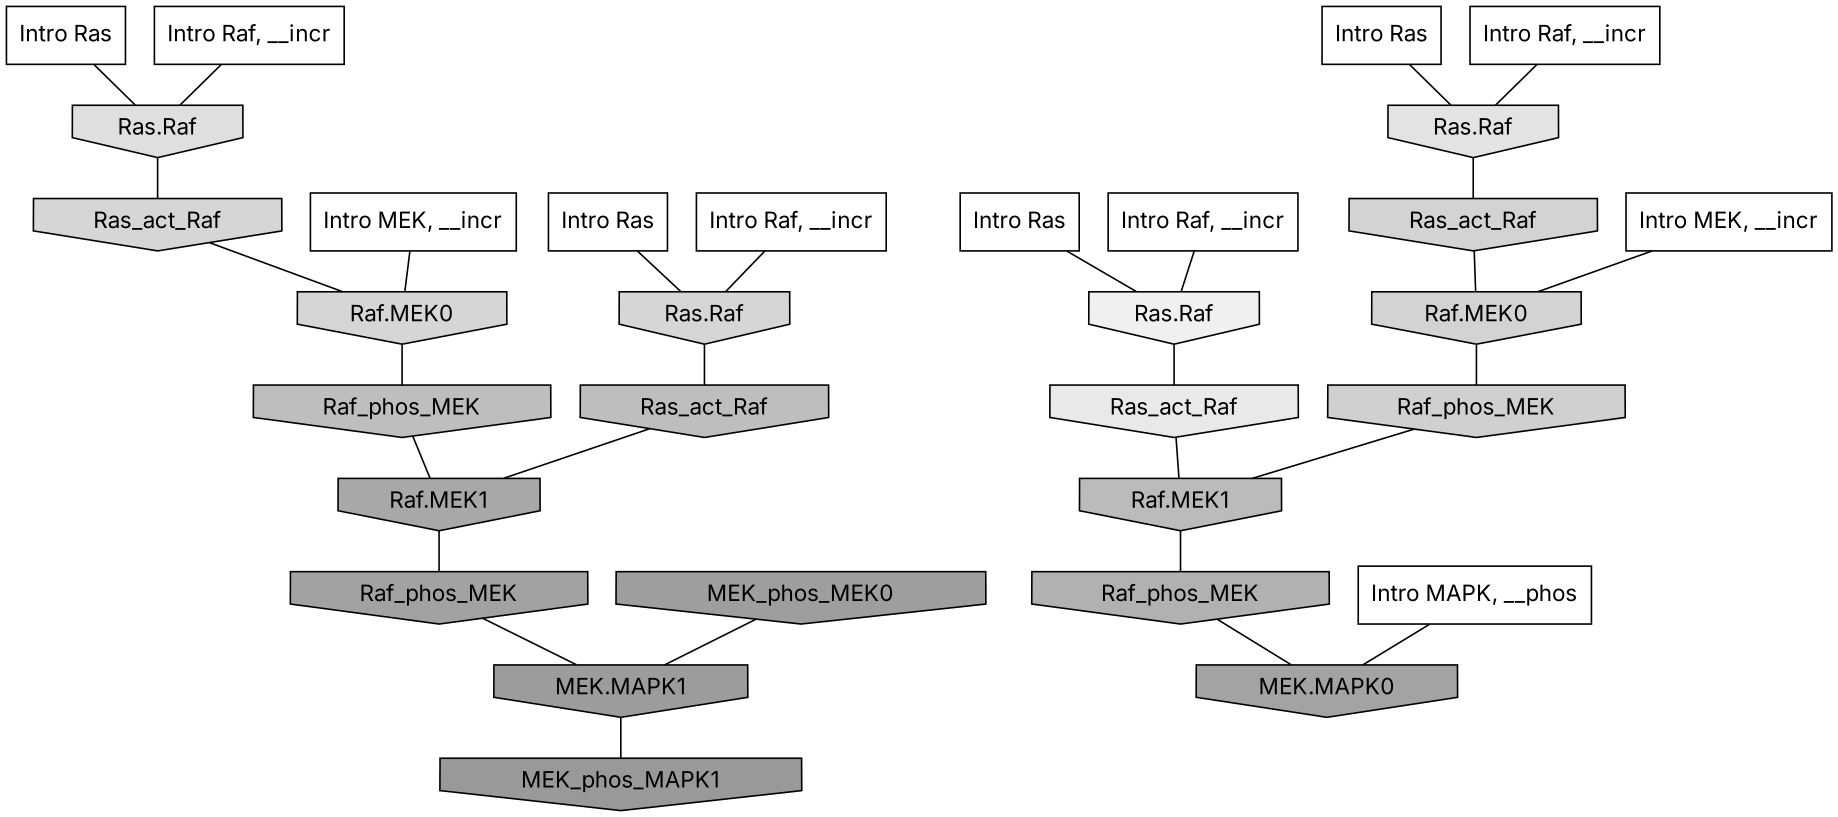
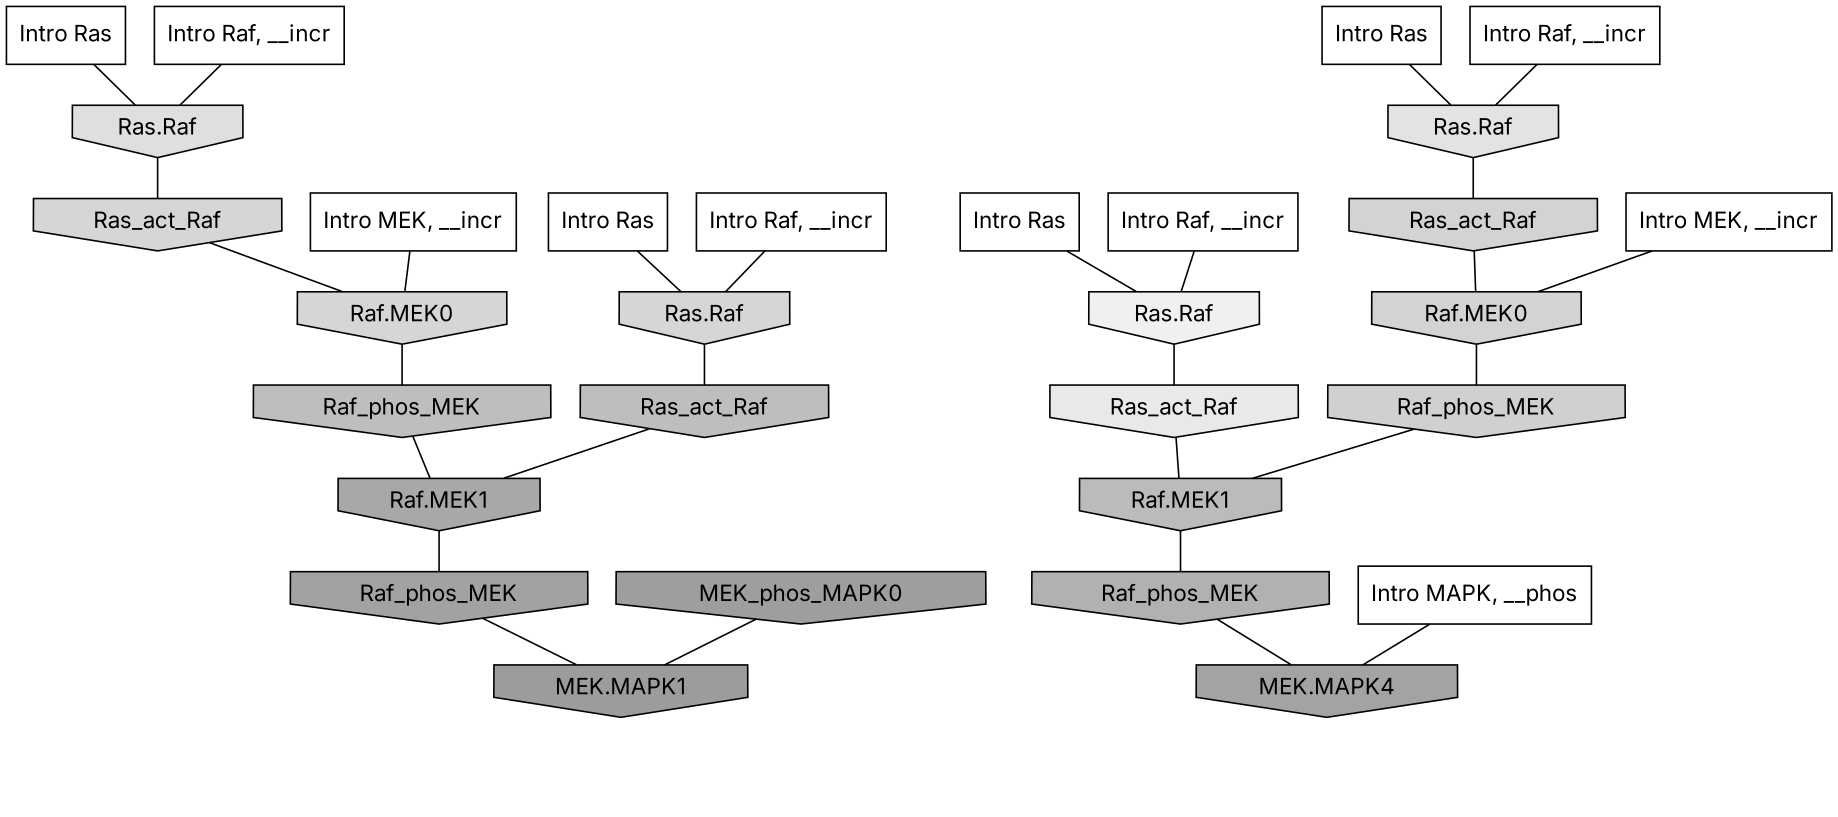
  digraph {
    fontname=Inter
    rankdir=TB
    ranksep=0.30
    node [fillcolor="0.000 0.000 1.000" fontname=Inter shape=invhouse style=filled]
    edge [color="0.000 0.000 0.000" dir=none fontname=Inter]
    n1 [label="Intro Ras" shape=rectangle]
    n2 [fillcolor="0.000 0.000 0.875" label="Ras.Raf"]
    n3 [fillcolor="0.000 0.000 0.836" label=Ras_act_Raf]
    n4 [label="Intro Ras" shape=rectangle]
    n5 [fillcolor="0.000 0.000 0.941" label="Ras.Raf"]
    n6 [fillcolor="0.000 0.000 0.913" label=Ras_act_Raf]
    n7 [label="Intro Ras" shape=rectangle]
    n8 [fillcolor="0.000 0.000 0.887" label="Ras.Raf"]
    n9 [fillcolor="0.000 0.000 0.828" label=Ras_act_Raf]
    n10 [label="Intro Ras" shape=rectangle]
    n11 [fillcolor="0.000 0.000 0.836" label="Ras.Raf"]
    n12 [fillcolor="0.000 0.000 0.744" label=Ras_act_Raf]
    n13 [label="Intro Raf, __incr" shape=rectangle]
    n14 [label="Intro Raf, __incr" shape=rectangle]
    n15 [label="Intro Raf, __incr" shape=rectangle]
    n16 [label="Intro Raf, __incr" shape=rectangle]
    n17 [label="Intro MEK, __incr" shape=rectangle]
    n18 [fillcolor="0.000 0.000 0.828" label="Raf.MEK0"]
    n19 [fillcolor="0.000 0.000 0.814" label=Raf_phos_MEK]
    n20 [label="Intro MEK, __incr" shape=rectangle]
    n21 [fillcolor="0.000 0.000 0.836" label="Raf.MEK0"]
    n22 [fillcolor="0.000 0.000 0.745" label=Raf_phos_MEK]
    n23 [label="Intro MAPK, __phos" shape=rectangle]
-   n24 [fillcolor="0.000 0.000 0.637" label="MEK.MAPK0"]
+   n24 [fillcolor="0.000 0.000 0.637" label="MEK.MAPK4"]
    n25 [fillcolor="0.000 0.000 0.731" label="Raf.MEK1"]
    n26 [fillcolor="0.000 0.000 0.692" label=Raf_phos_MEK]
    n27 [fillcolor="0.000 0.000 0.660" label="Raf.MEK1"]
    n28 [fillcolor="0.000 0.000 0.635" label=Raf_phos_MEK]
    n29 [fillcolor="0.000 0.000 0.610" label="MEK.MAPK1"]
-   n30 [fillcolor="0.000 0.000 0.620" label=MEK_phos_MEK0]
-   n31 [fillcolor="0.000 0.000 0.600" label=MEK_phos_MAPK1]
+   n30 [fillcolor="0.000 0.000 0.620" label=MEK_phos_MAPK0]
    n1 -> n2
    n2 -> n3
    n3 -> n21
    n4 -> n5
    n5 -> n6
    n6 -> n25
    n7 -> n8
    n8 -> n9
    n9 -> n18
    n10 -> n11
    n11 -> n12
    n12 -> n27
    n13 -> n2
    n14 -> n8
    n15 -> n5
    n16 -> n11
    n17 -> n18
    n18 -> n19
    n19 -> n25
    n20 -> n21
    n21 -> n22
    n22 -> n27
    n23 -> n24
    n25 -> n26
    n26 -> n24
    n27 -> n28
    n28 -> n29
-   n29 -> n31
    n30 -> n29
  }
